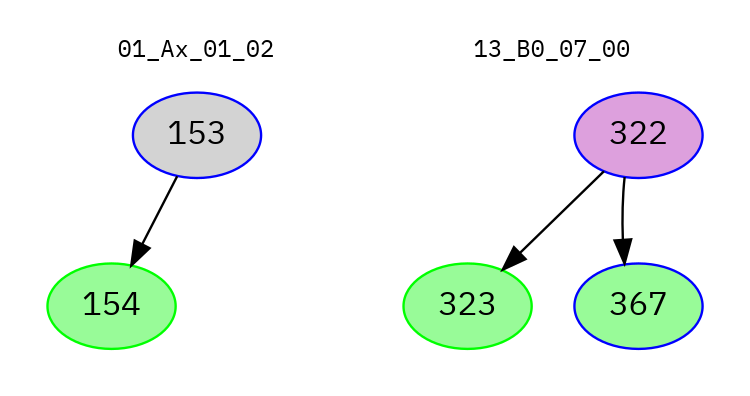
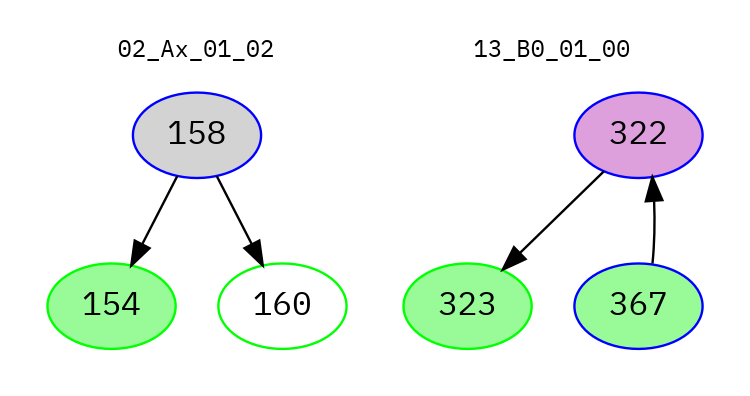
  digraph {
    fontname="IBM Plex Mono"
    node [color=blue fillcolor=palegreen fontname="IBM Plex Mono" style=filled]
    edge [color=black fontname="IBM Plex Mono"]
-   n1 [fillcolor=lightgrey label=153]
+   n1 [fillcolor=lightgrey label=158]
    n2 [color=green label=154]
+   n3 [color=green fillcolor=white label=160]
    n4 [fillcolor=plum label=322]
    n5 [color=green label=323]
    n6 [label=367]
    subgraph cluster_1 {
      color=white
      fontsize=10
-     label="01_Ax_01_02"
+     label="02_Ax_01_02"
      n1
      n2
+     n3
    }
    subgraph cluster_2 {
      color=white
      fontsize=10
-     label="13_B0_07_00"
+     label="13_B0_01_00"
      n4
      n5
      n6
    }
    n1 -> n2
+   n1 -> n3
    n4 -> n5
-   n4 -> n6
+   n6 -> n4
  }
